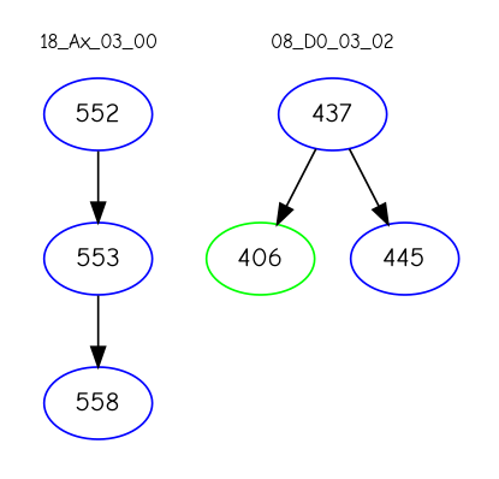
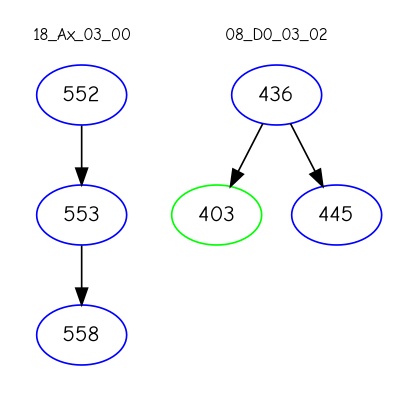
  digraph {
    fontname="Comic Neue"
    node [color=blue fontname="Comic Neue"]
    edge [color=black fontname="Comic Neue"]
    n1 [label=553]
    n2 [label=552]
    n3 [label=558]
-   n4 [label=437]
-   n5 [color=green label=406]
+   n4 [label=436]
+   n5 [color=green label=403]
    n6 [label=445]
    subgraph cluster_1 {
      color=white
      fontsize=10
      label="18_Ax_03_00"
      n1
      n2
      n3
    }
    subgraph cluster_2 {
      color=white
      fontsize=10
      label="08_D0_03_02"
      n4
      n5
      n6
    }
    n1 -> n3
    n2 -> n1
    n4 -> n5
    n4 -> n6
  }
